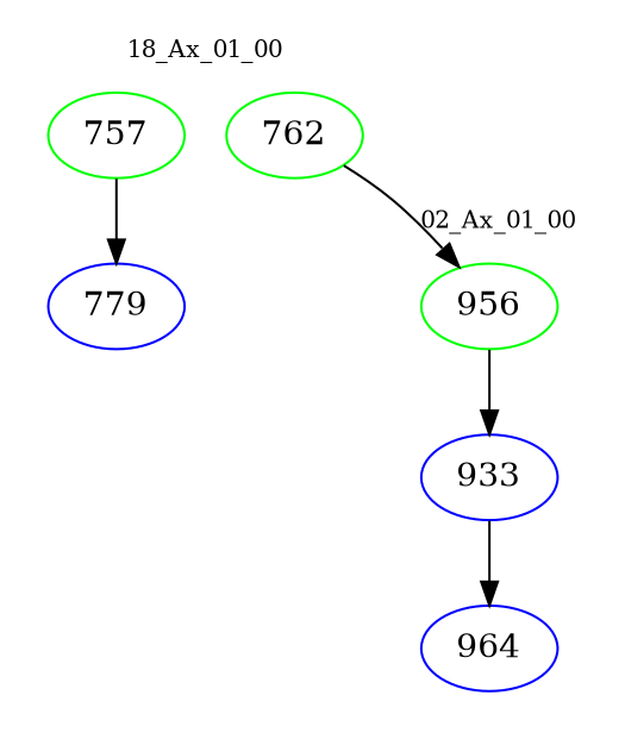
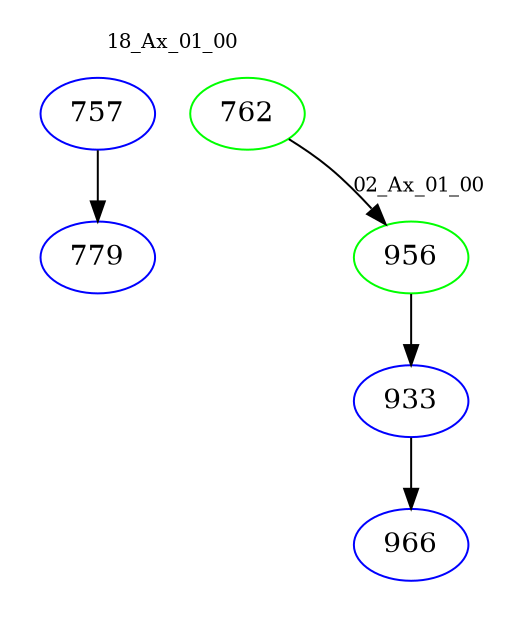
  digraph {
    node [color=green]
    edge [color=black]
    n1 [label=762]
-   n2 [label=757]
+   n2 [color=blue label=757]
    n3 [color=blue label=779]
    n4 [label=956]
    n5 [color=blue label=933]
-   n6 [color=blue label=964]
+   n6 [color=blue label=966]
    subgraph cluster_1 {
      color=white
      fontsize=10
      label="18_Ax_01_00"
      n1
      n2
      n3
    }
    subgraph cluster_2 {
      color=white
      fontsize=10
      label="02_Ax_01_00"
      n4
      n5
      n6
    }
    n1 -> n4
    n2 -> n3
    n4 -> n5
    n5 -> n6
  }
